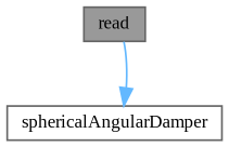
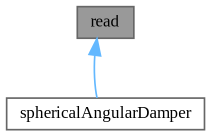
  digraph {
    rankdir=TB
    fontname="Liberation Serif"
    node [fontname="Liberation Serif" fontsize=10 shape=box style=filled]
    n1 [color=gray40 fillcolor=grey60 fontcolor=black height=0.2 label=read width=0.4]
    n2 [color=grey40 fillcolor=white height=0.2 label=sphericalAngularDamper width=0.4]
-   n2 -> n1 [color=steelblue1 dir=back fontname="Liberation Serif" fontsize=10 labelfontname=Helvetica labelfontsize=10 style=solid]
+   n1 -> n2 [color=steelblue1 dir=back fontname="Liberation Serif" fontsize=10 labelfontname=Helvetica labelfontsize=10 style=solid]
  }
